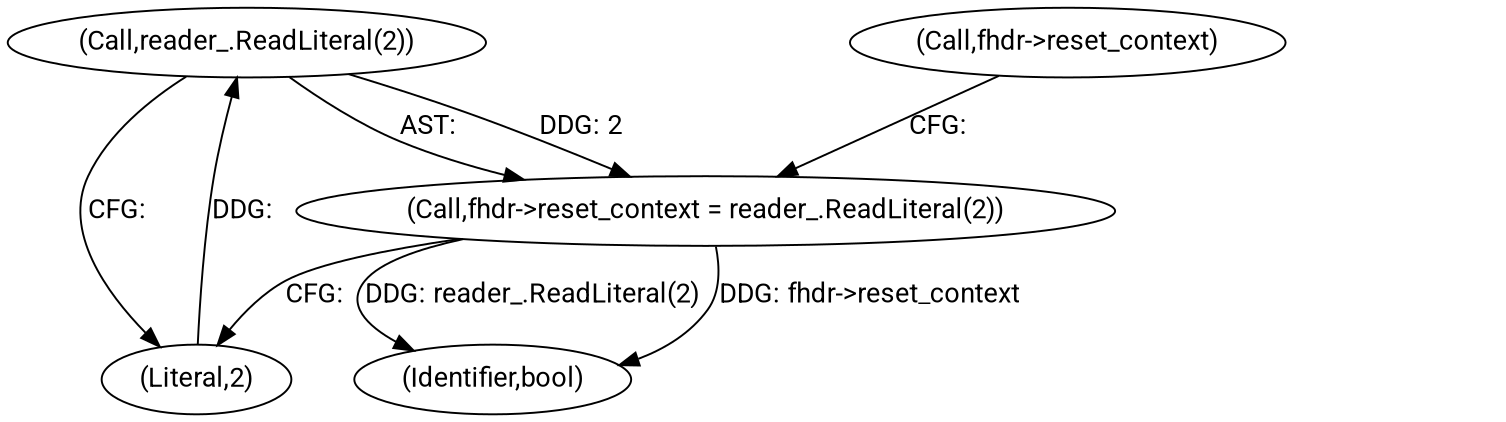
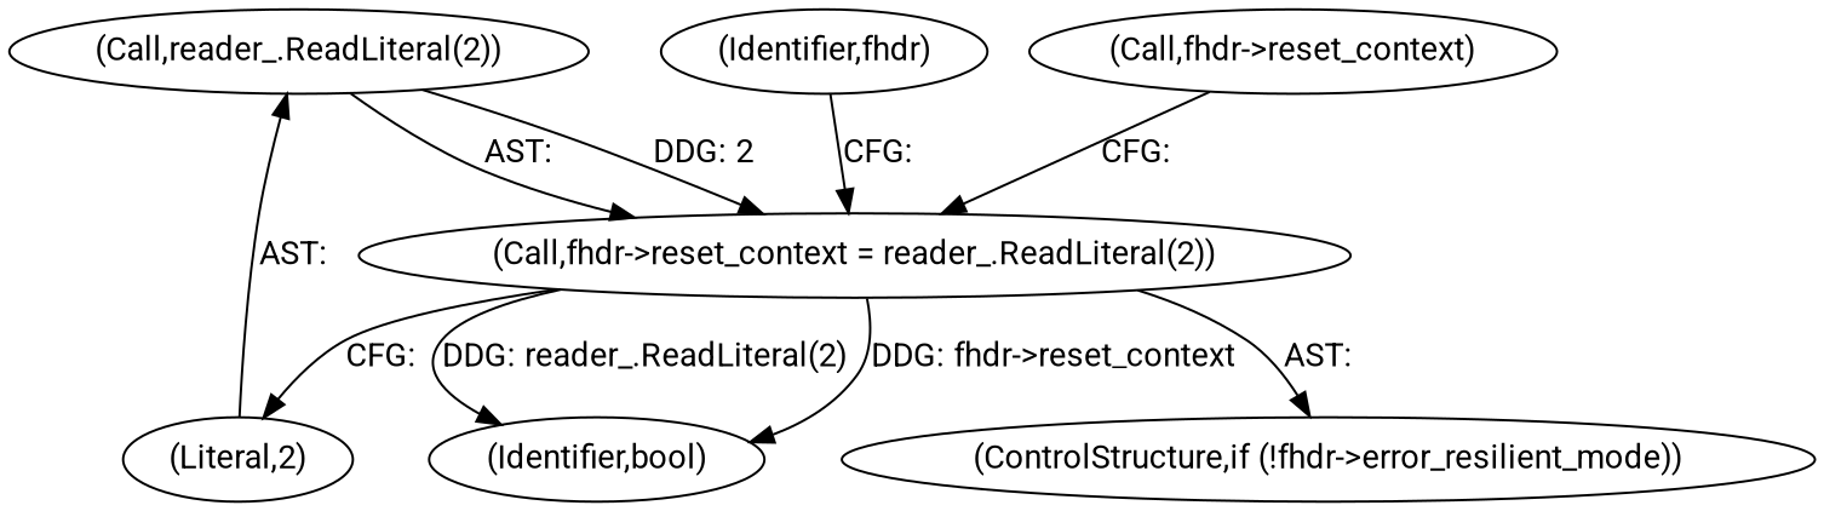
  digraph {
    fontname=Roboto
    node [fontname=Roboto]
    edge [fontname=Roboto]
    n1 [label="(Call,reader_.ReadLiteral(2))"]
    n2 [label="(Call,fhdr->reset_context = reader_.ReadLiteral(2))"]
    n3 [label="(Literal,2)"]
+   n4 [label="(ControlStructure,if (!fhdr->error_resilient_mode))"]
    n5 [label="(Identifier,bool)"]
+   n6 [label="(Identifier,fhdr)"]
    n7 [label="(Call,fhdr->reset_context)"]
    n1 -> n2 [label="AST: "]
    n1 -> n2 [label="DDG: 2"]
-   n1 -> n3 [label="CFG: "]
    n2 -> n3 [label="CFG: "]
+   n2 -> n4 [label="AST: "]
    n2 -> n5 [label="DDG: fhdr->reset_context"]
    n2 -> n5 [label="DDG: reader_.ReadLiteral(2)"]
-   n3 -> n1 [label="DDG: "]
+   n3 -> n1 [label="AST: "]
+   n6 -> n2 [label="CFG: "]
    n7 -> n2 [label="CFG: "]
  }
